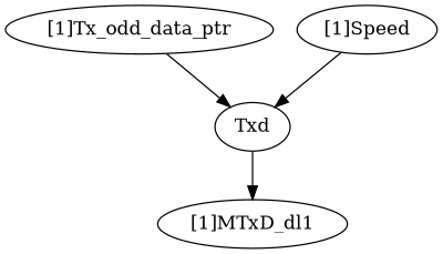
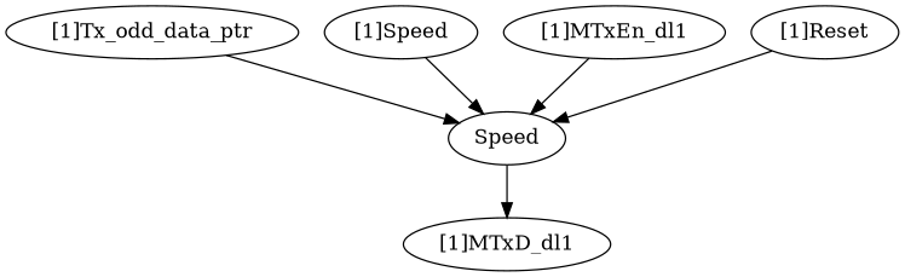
  strict digraph {
    node [complexity=6]
    "[1]Tx_odd_data_ptr" [complexity=4 importance=0.395863472491 rank=0.0989658681228]
-   Txd [complexity=0 importance=0.0723123172574 rank=0.0]
+   Txd [complexity=0 importance=0.0723123172574 rank=0.0 label=Speed]
    "[1]MTxD_dl1" [importance=0.252654785412 rank=0.042109130902]
    "[1]Speed" [complexity=2 importance=0.3126707371 rank=0.15633536855]
+   "[1]MTxEn_dl1" [importance=0.686528688956 rank=0.114421448159]
+   "[1]Reset" [complexity=1 importance=0.384983054357 rank=0.384983054357]
    "[1]Tx_odd_data_ptr" -> Txd
    Txd -> "[1]MTxD_dl1"
    "[1]Speed" -> Txd
+   "[1]MTxEn_dl1" -> Txd
+   "[1]Reset" -> Txd
  }
